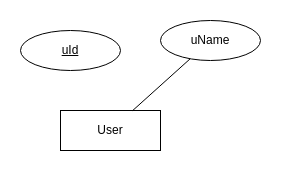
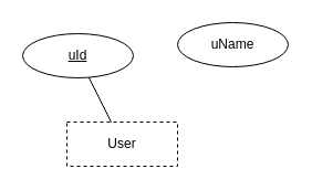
  <mxCell id="0" />
  <mxCell id="1" parent="0" />
- <mxCell id="2" value="User" style="whiteSpace=wrap;html=1;align=center;" vertex="1" parent="1"><mxGeometry x="60" y="110" width="100" height="40" as="geometry" /></mxCell>
+ <mxCell id="2" value="User" style="whiteSpace=wrap;html=1;align=center;dashed=1;" vertex="1" parent="1"><mxGeometry x="60" y="110" width="100" height="40" as="geometry" /></mxCell>
  <mxCell id="3" value="uId" style="ellipse;whiteSpace=wrap;html=1;align=center;fontStyle=4;" vertex="1" parent="1"><mxGeometry x="20" y="30" width="100" height="40" as="geometry" /></mxCell>
- <mxCell id="4" value="" style="endArrow=none;html=1;rounded=0;" edge="1" parent="1" source="2" target="5"><mxGeometry relative="1" as="geometry"><mxPoint x="30" y="130" as="sourcePoint" /><mxPoint x="190" y="130" as="targetPoint" /></mxGeometry></mxCell>
+ <mxCell id="4" value="" style="endArrow=none;html=1;rounded=0;" edge="1" parent="1" source="2" target="3"><mxGeometry relative="1" as="geometry"><mxPoint x="30" y="130" as="sourcePoint" /><mxPoint x="190" y="130" as="targetPoint" /></mxGeometry></mxCell>
  <mxCell id="5" value="uName" style="ellipse;whiteSpace=wrap;html=1;align=center;" vertex="1" parent="1"><mxGeometry x="160" y="20" width="100" height="40" as="geometry" /></mxCell>
